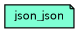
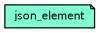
  digraph {
    rankdir=LR
    fontname=Lato
-   n1 [color=black fillcolor=aquamarine fontname=Lato fontsize=10 height=0.2 label=json_json shape=note style=filled width=0.4]
+   n1 [color=black fillcolor=aquamarine fontname=Lato fontsize=10 height=0.2 label=json_element shape=note style=filled width=0.4]
  }
